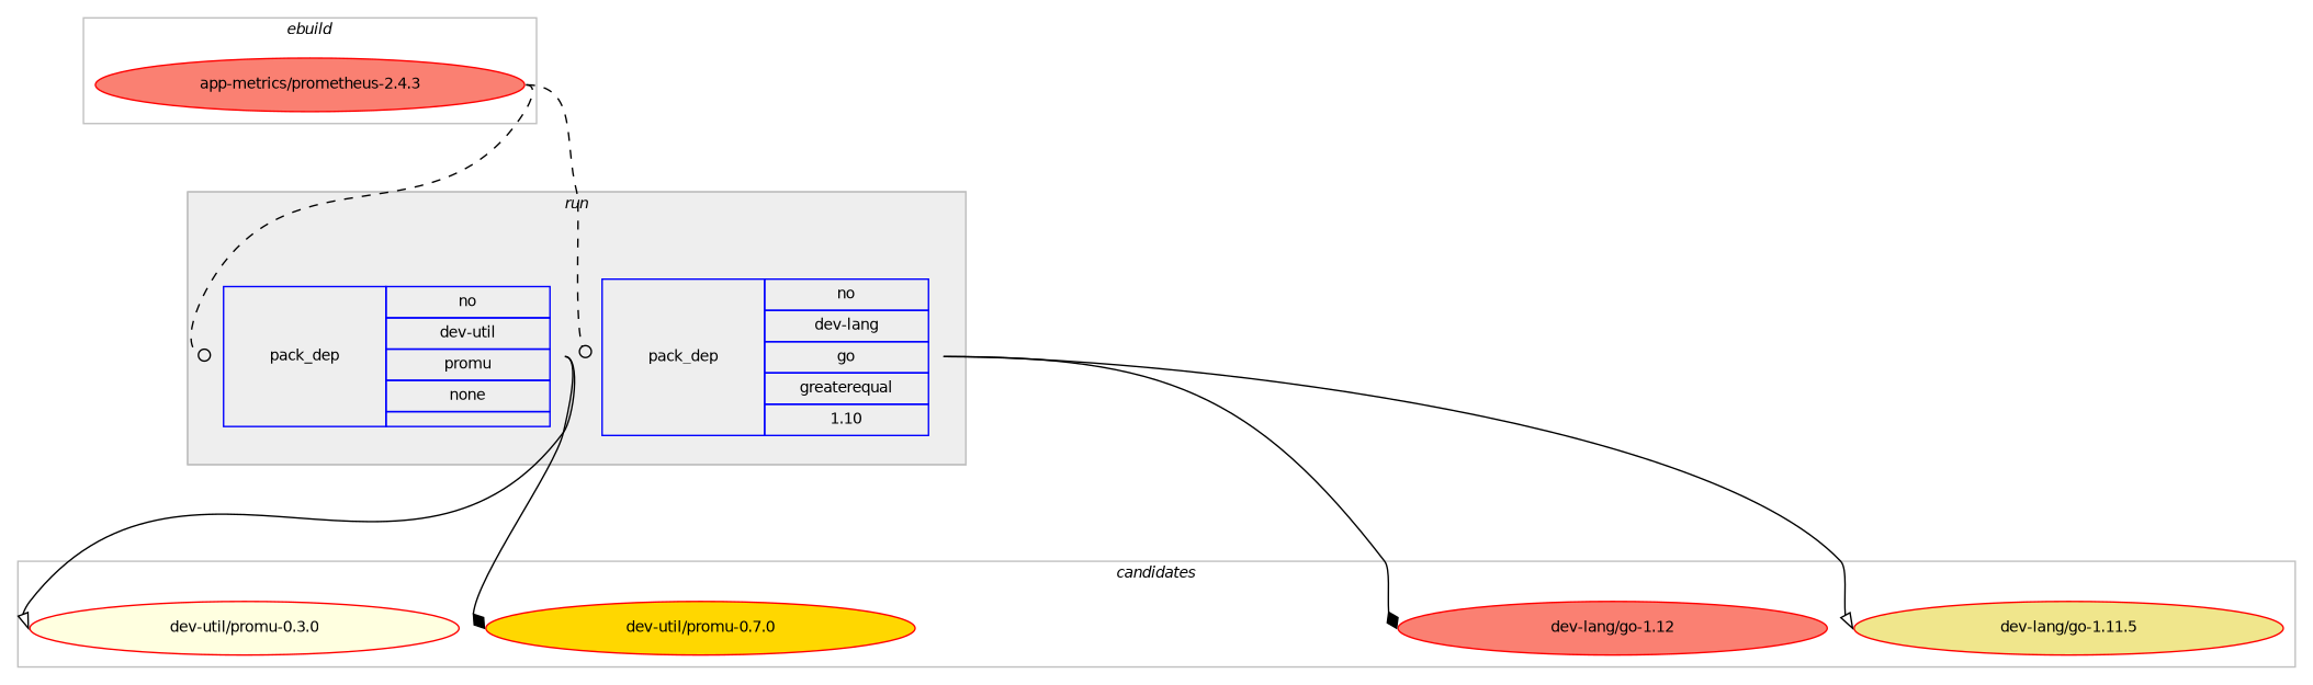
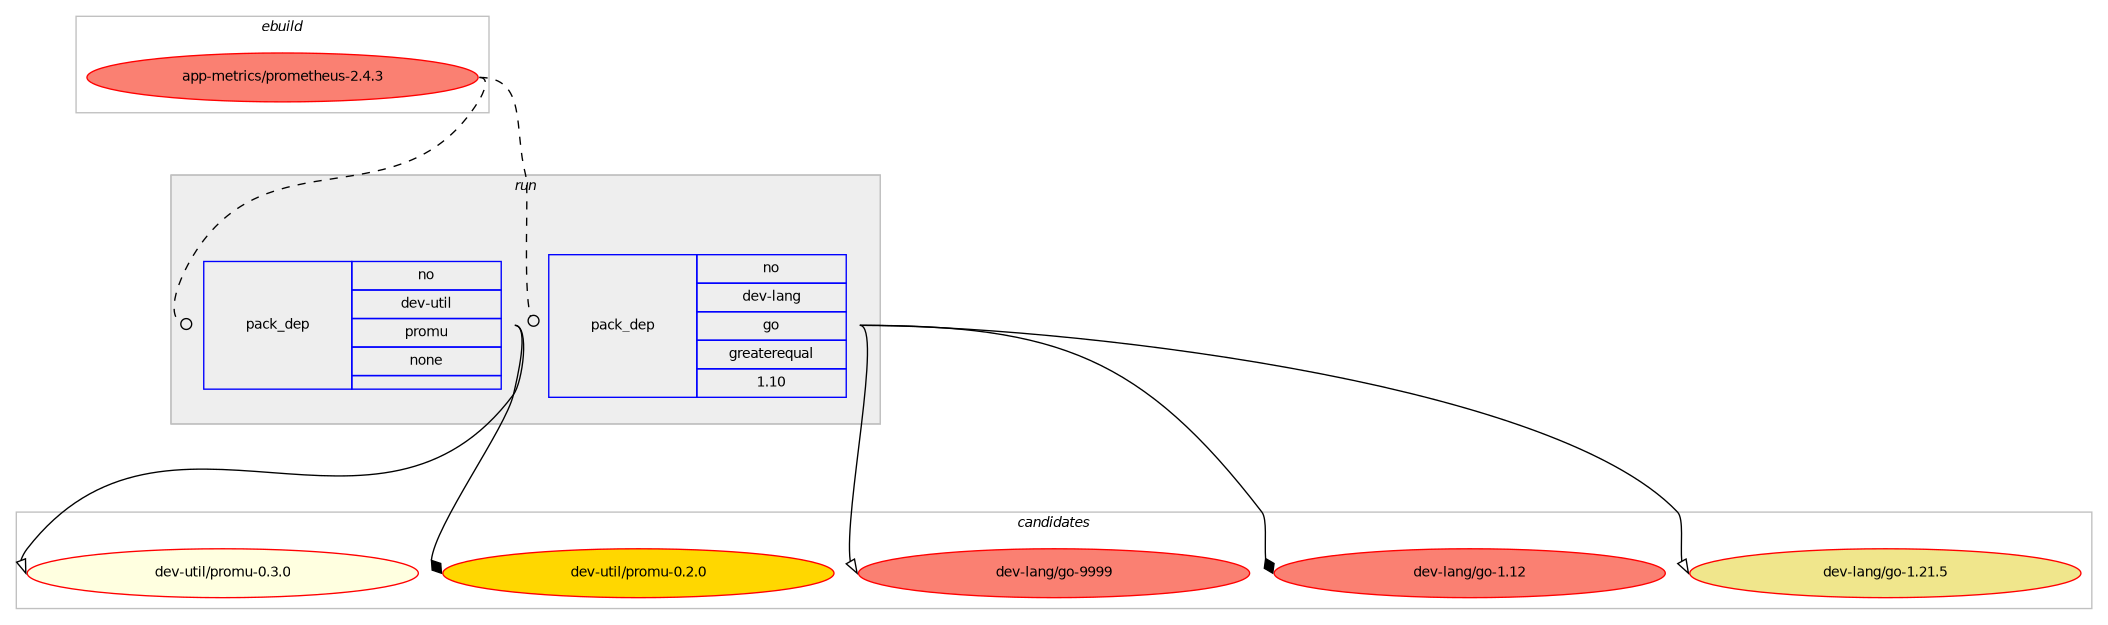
  digraph {
    compound=true
    concentrate=true
    fontname=Helvetica
    fontsize=10
    newrank=true
    rankdir=TB
    ranksep=1.5
    node [color=red fillcolor=salmon fontname=Helvetica fontsize=10 style=filled]
    edge [arrowhead=onormal headport=w style=solid tailport=e weight=100]
    n1 [label="app-metrics/prometheus-2.4.3" width=4]
    n2 [color=blue label=<<TABLE BORDER="0" CELLBORDER="1" CELLSPACING="0" CELLPADDING="4" WIDTH="220"><TR><TD ROWSPAN="6" CELLPADDING="30">pack_dep</TD></TR><TR><TD WIDTH="110">no</TD></TR><TR><TD>dev-lang</TD></TR><TR><TD>go</TD></TR><TR><TD>greaterequal</TD></TR><TR><TD>1.10</TD></TR></TABLE>> shape=none fillcolor="" style=""]
    n3 [color=blue label=<<TABLE BORDER="0" CELLBORDER="1" CELLSPACING="0" CELLPADDING="4" WIDTH="220"><TR><TD ROWSPAN="6" CELLPADDING="30">pack_dep</TD></TR><TR><TD WIDTH="110">no</TD></TR><TR><TD>dev-util</TD></TR><TR><TD>promu</TD></TR><TR><TD>none</TD></TR><TR><TD></TD></TR></TABLE>> shape=none fillcolor="" style=""]
-   n4 [fillcolor=khaki label="dev-lang/go-1.11.5" width=4]
+   n4 [fillcolor=khaki label="dev-lang/go-1.21.5" width=4]
    n5 [label="dev-lang/go-1.12" width=4]
-   n7 [fillcolor=gold label="dev-util/promu-0.7.0" width=4]
+   n6 [label="dev-lang/go-9999" width=4]
+   n7 [fillcolor=gold label="dev-util/promu-0.2.0" width=4]
    n8 [fillcolor=lightyellow label="dev-util/promu-0.3.0" width=4]
    subgraph cluster_1 {
      color=gray
      label=<<i>ebuild</i>>
      rank=same
      n1
    }
    subgraph cluster_2 {
      color=gray
      label=<<i>dependencies</i>>
      subgraph cluster_3 {
        color=gray
        fillcolor="#eeeeee"
        label=<<i>compile</i>>
        style=filled
        subgraph sub_4 {
          color=gray
          fillcolor="#eeeeee"
          label=<<i>compile</i>>
          style=filled
          n2
        }
        subgraph sub_5 {
          color=gray
          fillcolor="#eeeeee"
          label=<<i>compile</i>>
          style=filled
          n3
        }
      }
      subgraph cluster_6 {
        color=gray
        fillcolor="#eeeeee"
        label=<<i>compile and run</i>>
        style=filled
      }
      subgraph cluster_7 {
        color=gray
        fillcolor="#eeeeee"
        label=<<i>run</i>>
        style=filled
      }
    }
    subgraph cluster_8 {
      color=gray
      label=<<i>candidates</i>>
      rank=same
      subgraph sub_9 {
        color=black
        label=<<i>candidates</i>>
        nodesep=1
        rank=same
        n4
        n5
+       n6
      }
      subgraph sub_10 {
        color=black
        label=<<i>candidates</i>>
        nodesep=1
        rank=same
        n7
        n8
      }
    }
    n1 -> n2 [arrowhead=odot style=dashed weight=20]
    n1 -> n3 [arrowhead=odot style=dashed weight=20]
    n2 -> n4
    n2 -> n5 [arrowhead=diamond]
+   n2 -> n6
    n3 -> n7 [arrowhead=diamond]
    n3 -> n8
  }
